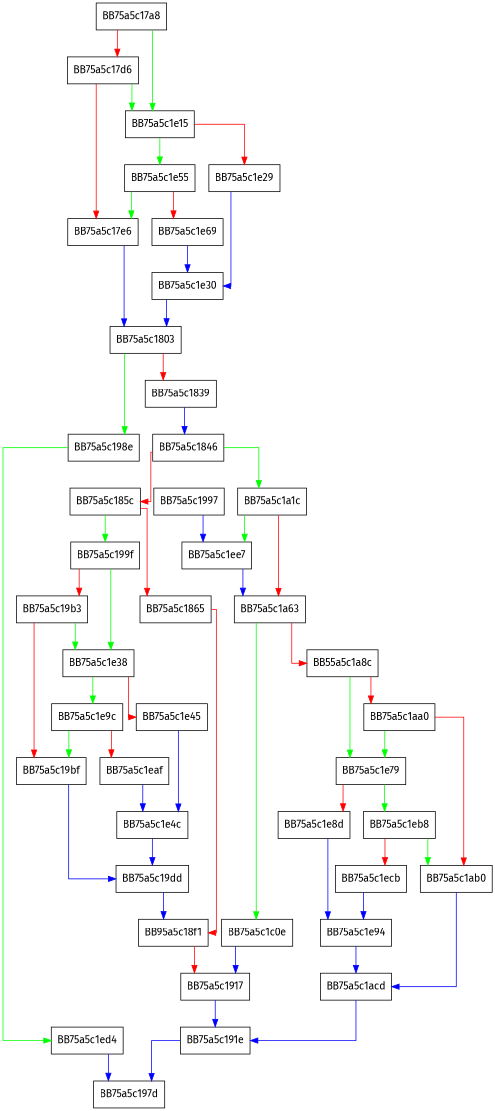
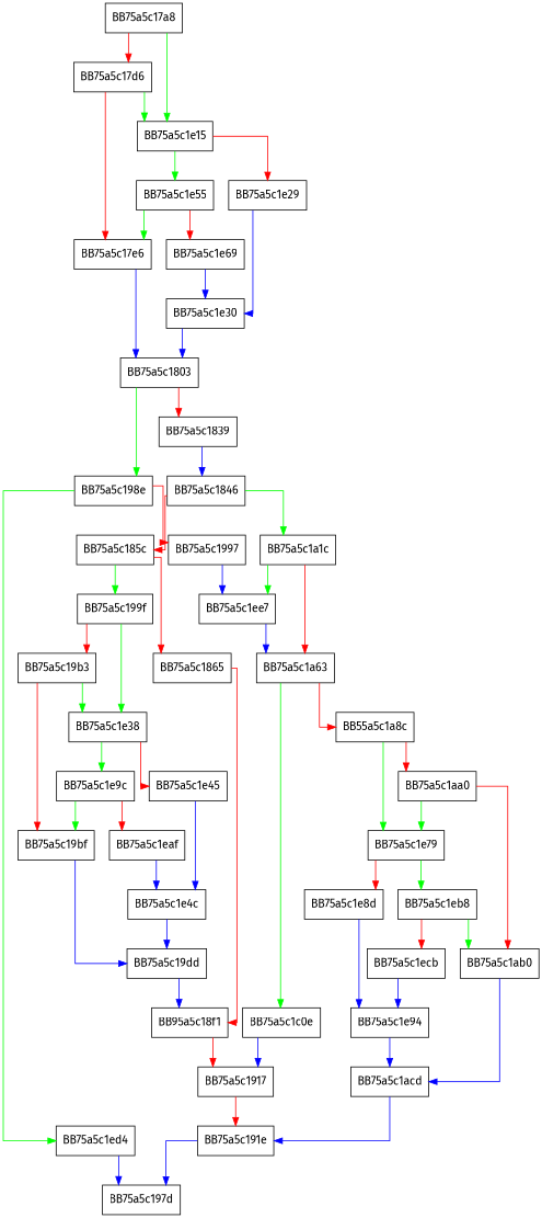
  digraph {
    fontname="Fira Sans"
    splines=ortho
    node [fontname="Fira Sans" shape=box]
    edge [color=blue fontname="Fira Sans"]
    BB75a5c17a8
    BB75a5c1e15
    BB75a5c17d6
    BB75a5c1e55
    BB75a5c1e29
    BB75a5c17e6
    BB75a5c1e69
    BB75a5c1e30
    BB75a5c1803
    BB75a5c198e
    BB75a5c1839
    BB75a5c1ed4
    BB75a5c1997
    BB75a5c1846
    BB75a5c197d
    BB75a5c1ee7
    BB75a5c1a1c
    BB75a5c185c
    BB75a5c1a63
    BB75a5c199f
    BB75a5c1865
    BB75a5c1c0e
    n23 [label=BB55a5c1a8c]
    BB75a5c1e38
    BB75a5c19b3
    n26 [label=BB95a5c18f1]
    BB75a5c1e9c
    BB75a5c1e45
    BB75a5c19bf
    BB75a5c1917
    BB75a5c191e
    BB75a5c1eaf
    BB75a5c1e4c
    BB75a5c19dd
    BB75a5c1e79
    BB75a5c1aa0
    BB75a5c1eb8
    BB75a5c1e8d
    BB75a5c1ab0
    BB75a5c1ecb
    BB75a5c1e94
    BB75a5c1acd
    BB75a5c17a8 -> BB75a5c1e15 [color=green]
    BB75a5c17a8 -> BB75a5c17d6 [color=red]
    BB75a5c1e15 -> BB75a5c1e55 [color=green]
    BB75a5c1e15 -> BB75a5c1e29 [color=red]
    BB75a5c17d6 -> BB75a5c1e15 [color=green]
    BB75a5c17d6 -> BB75a5c17e6 [color=red]
    BB75a5c1e55 -> BB75a5c17e6 [color=green]
    BB75a5c1e55 -> BB75a5c1e69 [color=red]
    BB75a5c1e29 -> BB75a5c1e30
    BB75a5c17e6 -> BB75a5c1803
    BB75a5c1e69 -> BB75a5c1e30
    BB75a5c1e30 -> BB75a5c1803
    BB75a5c1803 -> BB75a5c198e [color=green]
    BB75a5c1803 -> BB75a5c1839 [color=red]
    BB75a5c198e -> BB75a5c1ed4 [color=green]
+   BB75a5c198e -> BB75a5c1997 [color=red]
    BB75a5c1839 -> BB75a5c1846
    BB75a5c1ed4 -> BB75a5c197d
    BB75a5c1997 -> BB75a5c1ee7
    BB75a5c1846 -> BB75a5c1a1c [color=green]
    BB75a5c1846 -> BB75a5c185c [color=red]
    BB75a5c1ee7 -> BB75a5c1a63
    BB75a5c1a1c -> BB75a5c1ee7 [color=green]
    BB75a5c1a1c -> BB75a5c1a63 [color=red]
    BB75a5c185c -> BB75a5c199f [color=green]
    BB75a5c185c -> BB75a5c1865 [color=red]
    BB75a5c1a63 -> BB75a5c1c0e [color=green]
    BB75a5c1a63 -> n23 [color=red]
    BB75a5c199f -> BB75a5c1e38 [color=green]
    BB75a5c199f -> BB75a5c19b3 [color=red]
    BB75a5c1865 -> n26 [color=red]
    BB75a5c1c0e -> BB75a5c1917
    n23 -> BB75a5c1e79 [color=green]
    n23 -> BB75a5c1aa0 [color=red]
    BB75a5c1e38 -> BB75a5c1e9c [color=green]
    BB75a5c1e38 -> BB75a5c1e45 [color=red]
    BB75a5c19b3 -> BB75a5c1e38 [color=green]
    BB75a5c19b3 -> BB75a5c19bf [color=red]
    n26 -> BB75a5c1917 [color=red]
    BB75a5c1e9c -> BB75a5c19bf [color=green]
    BB75a5c1e9c -> BB75a5c1eaf [color=red]
    BB75a5c1e45 -> BB75a5c1e4c
    BB75a5c19bf -> BB75a5c19dd
-   BB75a5c1917 -> BB75a5c191e
+   BB75a5c1917 -> BB75a5c191e [color=red]
    BB75a5c191e -> BB75a5c197d
    BB75a5c1eaf -> BB75a5c1e4c
    BB75a5c1e4c -> BB75a5c19dd
    BB75a5c19dd -> n26
    BB75a5c1e79 -> BB75a5c1eb8 [color=green]
    BB75a5c1e79 -> BB75a5c1e8d [color=red]
    BB75a5c1aa0 -> BB75a5c1e79 [color=green]
    BB75a5c1aa0 -> BB75a5c1ab0 [color=red]
    BB75a5c1eb8 -> BB75a5c1ab0 [color=green]
    BB75a5c1eb8 -> BB75a5c1ecb [color=red]
    BB75a5c1e8d -> BB75a5c1e94
    BB75a5c1ab0 -> BB75a5c1acd
    BB75a5c1ecb -> BB75a5c1e94
    BB75a5c1e94 -> BB75a5c1acd
    BB75a5c1acd -> BB75a5c191e
  }
